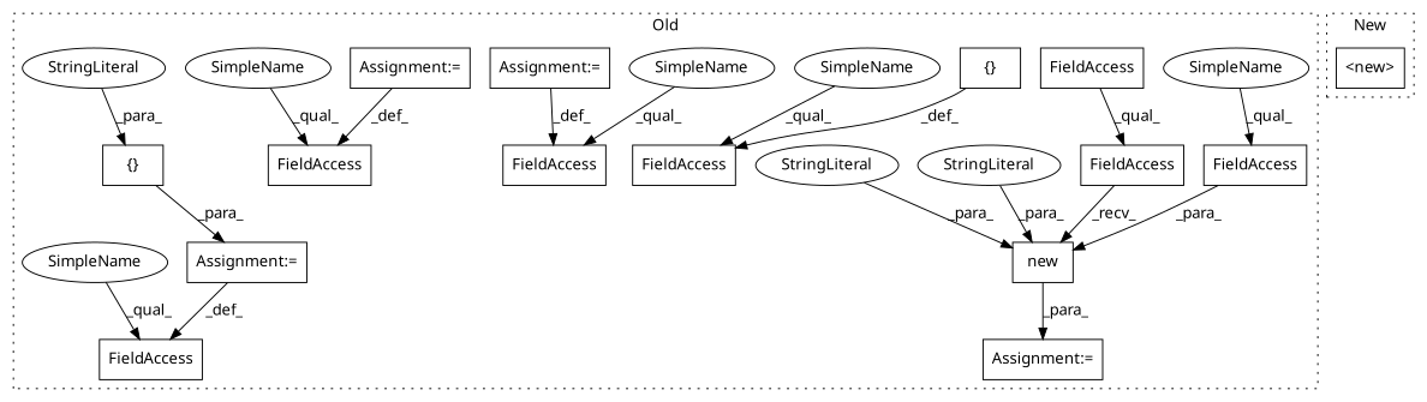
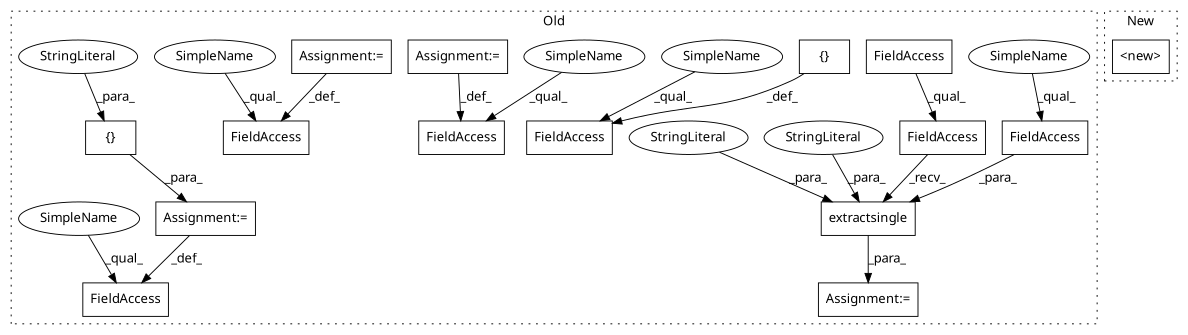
  digraph {
    fontname="Noto Sans"
    node [a=22 l=4 s=4622 shape=box fontname="Noto Sans"]
    edge [fontname="Noto Sans"]
-   n1 [a=32 l="14,1" label=new s="4571,4647"]
+   n1 [a=32 l="14,1" label=extractsingle s="4571,4647"]
    n2 [l=11 label=FieldAccess]
    n3 [l=12 label=FieldAccess s=4230]
    n4 [l=22 label=FieldAccess s=4548]
    n5 [l=15 label=FieldAccess s=4548]
    n6 [a=45 l=36 label=StringLiteral s=4585 shape=ellipse]
    n7 [a=45 l=7 label=StringLiteral s=4634 shape=ellipse]
    n8 [a=7 l=1 label="Assignment:=" s=4242]
    n9 [a=7 l=1 label="Assignment:=" s=4532]
    n10 [a=4 l="1,1" label="{}" s="4255,4271"]
    n11 [l=24 label=FieldAccess s=4176]
    n12 [a=4 l="1,1" label="{}" s="4213,4223"]
    n13 [l=20 label=FieldAccess s=4430]
    n14 [l=14 label=FieldAccess s=4408]
    n15 [a=7 l=1 label="Assignment:=" s=4450]
    n16 [a=45 l=7 label=StringLiteral s=4264 shape=ellipse]
    n17 [a=7 l=1 label="Assignment:=" s=4422]
    n18 [a=42 label=SimpleName s=4408 shape=ellipse]
    n19 [a=42 label=SimpleName s=4176 shape=ellipse]
    n20 [a=42 label=SimpleName s=4230 shape=ellipse]
    n21 [a=42 label=SimpleName s=4430 shape=ellipse]
    n22 [a=42 label=SimpleName shape=ellipse]
    n23 [a=46 l=8 label="<new>" s=4236]
    subgraph cluster_1 {
      label=Old
      style=dotted
      n1
      n2
      n3
      n4
      n5
      n6
      n7
      n8
      n9
      n10
      n11
      n12
      n13
      n14
      n15
      n16
      n17
      n18
      n19
      n20
      n21
      n22
    }
    subgraph cluster_2 {
      label=New
      style=dotted
      n23
    }
    n1 -> n9 [label=_para_]
    n2 -> n1 [label=_para_]
    n4 -> n1 [label=_recv_]
    n5 -> n4 [label=_qual_]
    n6 -> n1 [label=_para_]
    n7 -> n1 [label=_para_]
    n8 -> n3 [label=_def_]
    n10 -> n8 [label=_para_]
    n12 -> n11 [label=_def_]
    n15 -> n13 [label=_def_]
    n16 -> n10 [label=_para_]
    n17 -> n14 [label=_def_]
    n18 -> n14 [label=_qual_]
    n19 -> n11 [label=_qual_]
    n20 -> n3 [label=_qual_]
    n21 -> n13 [label=_qual_]
    n22 -> n2 [label=_qual_]
  }
